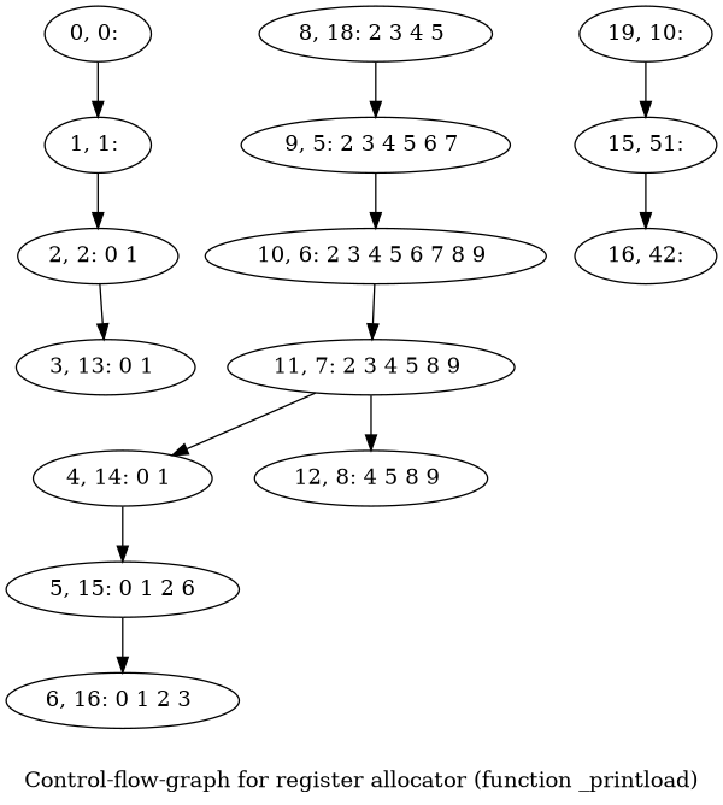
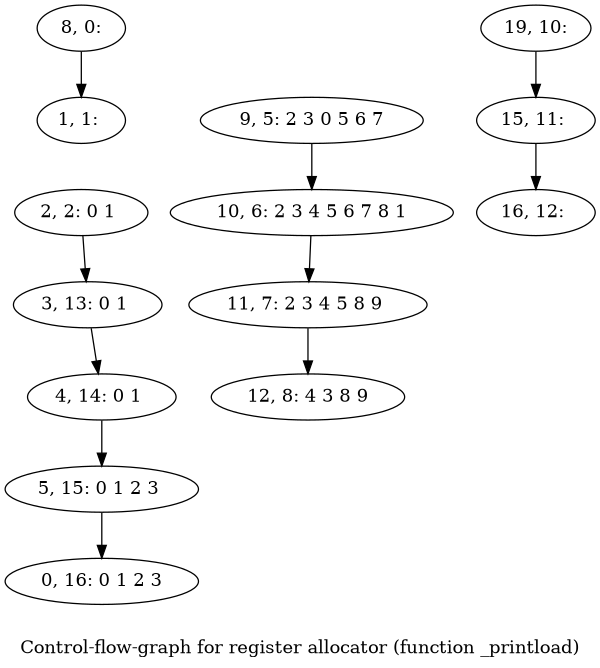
  digraph {
    label="Control-flow-graph for register allocator (function _printload)"
-   n1 [label="0, 0: "]
+   n1 [label="8, 0:"]
    n2 [label="1, 1: "]
    n3 [label="2, 2: 0 1 "]
    n4 [label="3, 13: 0 1 "]
    n5 [label="4, 14: 0 1 "]
-   n6 [label="5, 15: 0 1 2 6"]
-   n7 [label="6, 16: 0 1 2 3 "]
-   n8 [label="8, 18: 2 3 4 5 "]
-   n9 [label="9, 5: 2 3 4 5 6 7 "]
-   n10 [label="10, 6: 2 3 4 5 6 7 8 9 "]
+   n6 [label="5, 15: 0 1 2 3 "]
+   n7 [label="0, 16: 0 1 2 3"]
+   n9 [label="9, 5: 2 3 0 5 6 7"]
+   n10 [label="10, 6: 2 3 4 5 6 7 8 1"]
    n11 [label="11, 7: 2 3 4 5 8 9 "]
-   n12 [label="12, 8: 4 5 8 9 "]
+   n12 [label="12, 8: 4 3 8 9"]
    n13 [label="19, 10:"]
-   n14 [label="15, 51:"]
-   n15 [label="16, 42:"]
+   n14 [label="15, 11: "]
+   n15 [label="16, 12: "]
    n1 -> n2
-   n2 -> n3
    n3 -> n4
-   n11 -> n5
+   n4 -> n5
    n5 -> n6
    n6 -> n7
-   n8 -> n9
    n9 -> n10
    n10 -> n11
    n11 -> n12
    n13 -> n14
    n14 -> n15
  }
